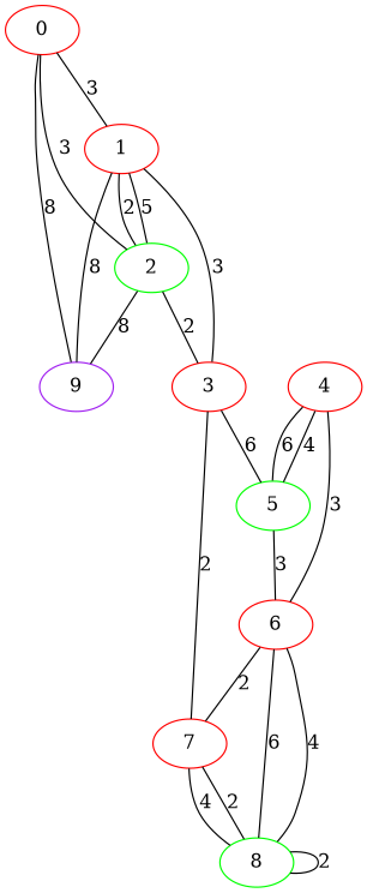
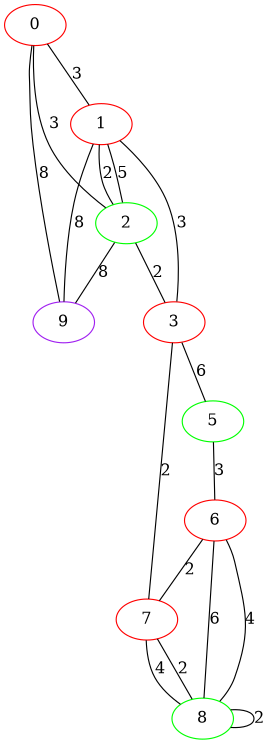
  graph {
    node [color=red weight=1]
    0
    1
    2 [color=green weight=2]
    9 [color=purple weight=4]
    3
    5 [color=green weight=2]
    7
-   4
    6
    8 [color=green weight=2]
    0 -- 1 [label=3]
    0 -- 2 [label=3]
    0 -- 9 [label=8]
    1 -- 2 [label=2]
    1 -- 2 [label=5]
    1 -- 9 [label=8]
    1 -- 3 [label=3]
    2 -- 9 [label=8]
    2 -- 3 [label=2]
    3 -- 5 [label=6]
    3 -- 7 [label=2]
    5 -- 6 [label=3]
    7 -- 8 [label=2]
    7 -- 8 [label=4]
-   4 -- 5 [label=6]
-   4 -- 5 [label=4]
-   4 -- 6 [label=3]
    6 -- 7 [label=2]
    6 -- 8 [label=4]
    6 -- 8 [label=6]
    8 -- 8 [label=2]
  }
